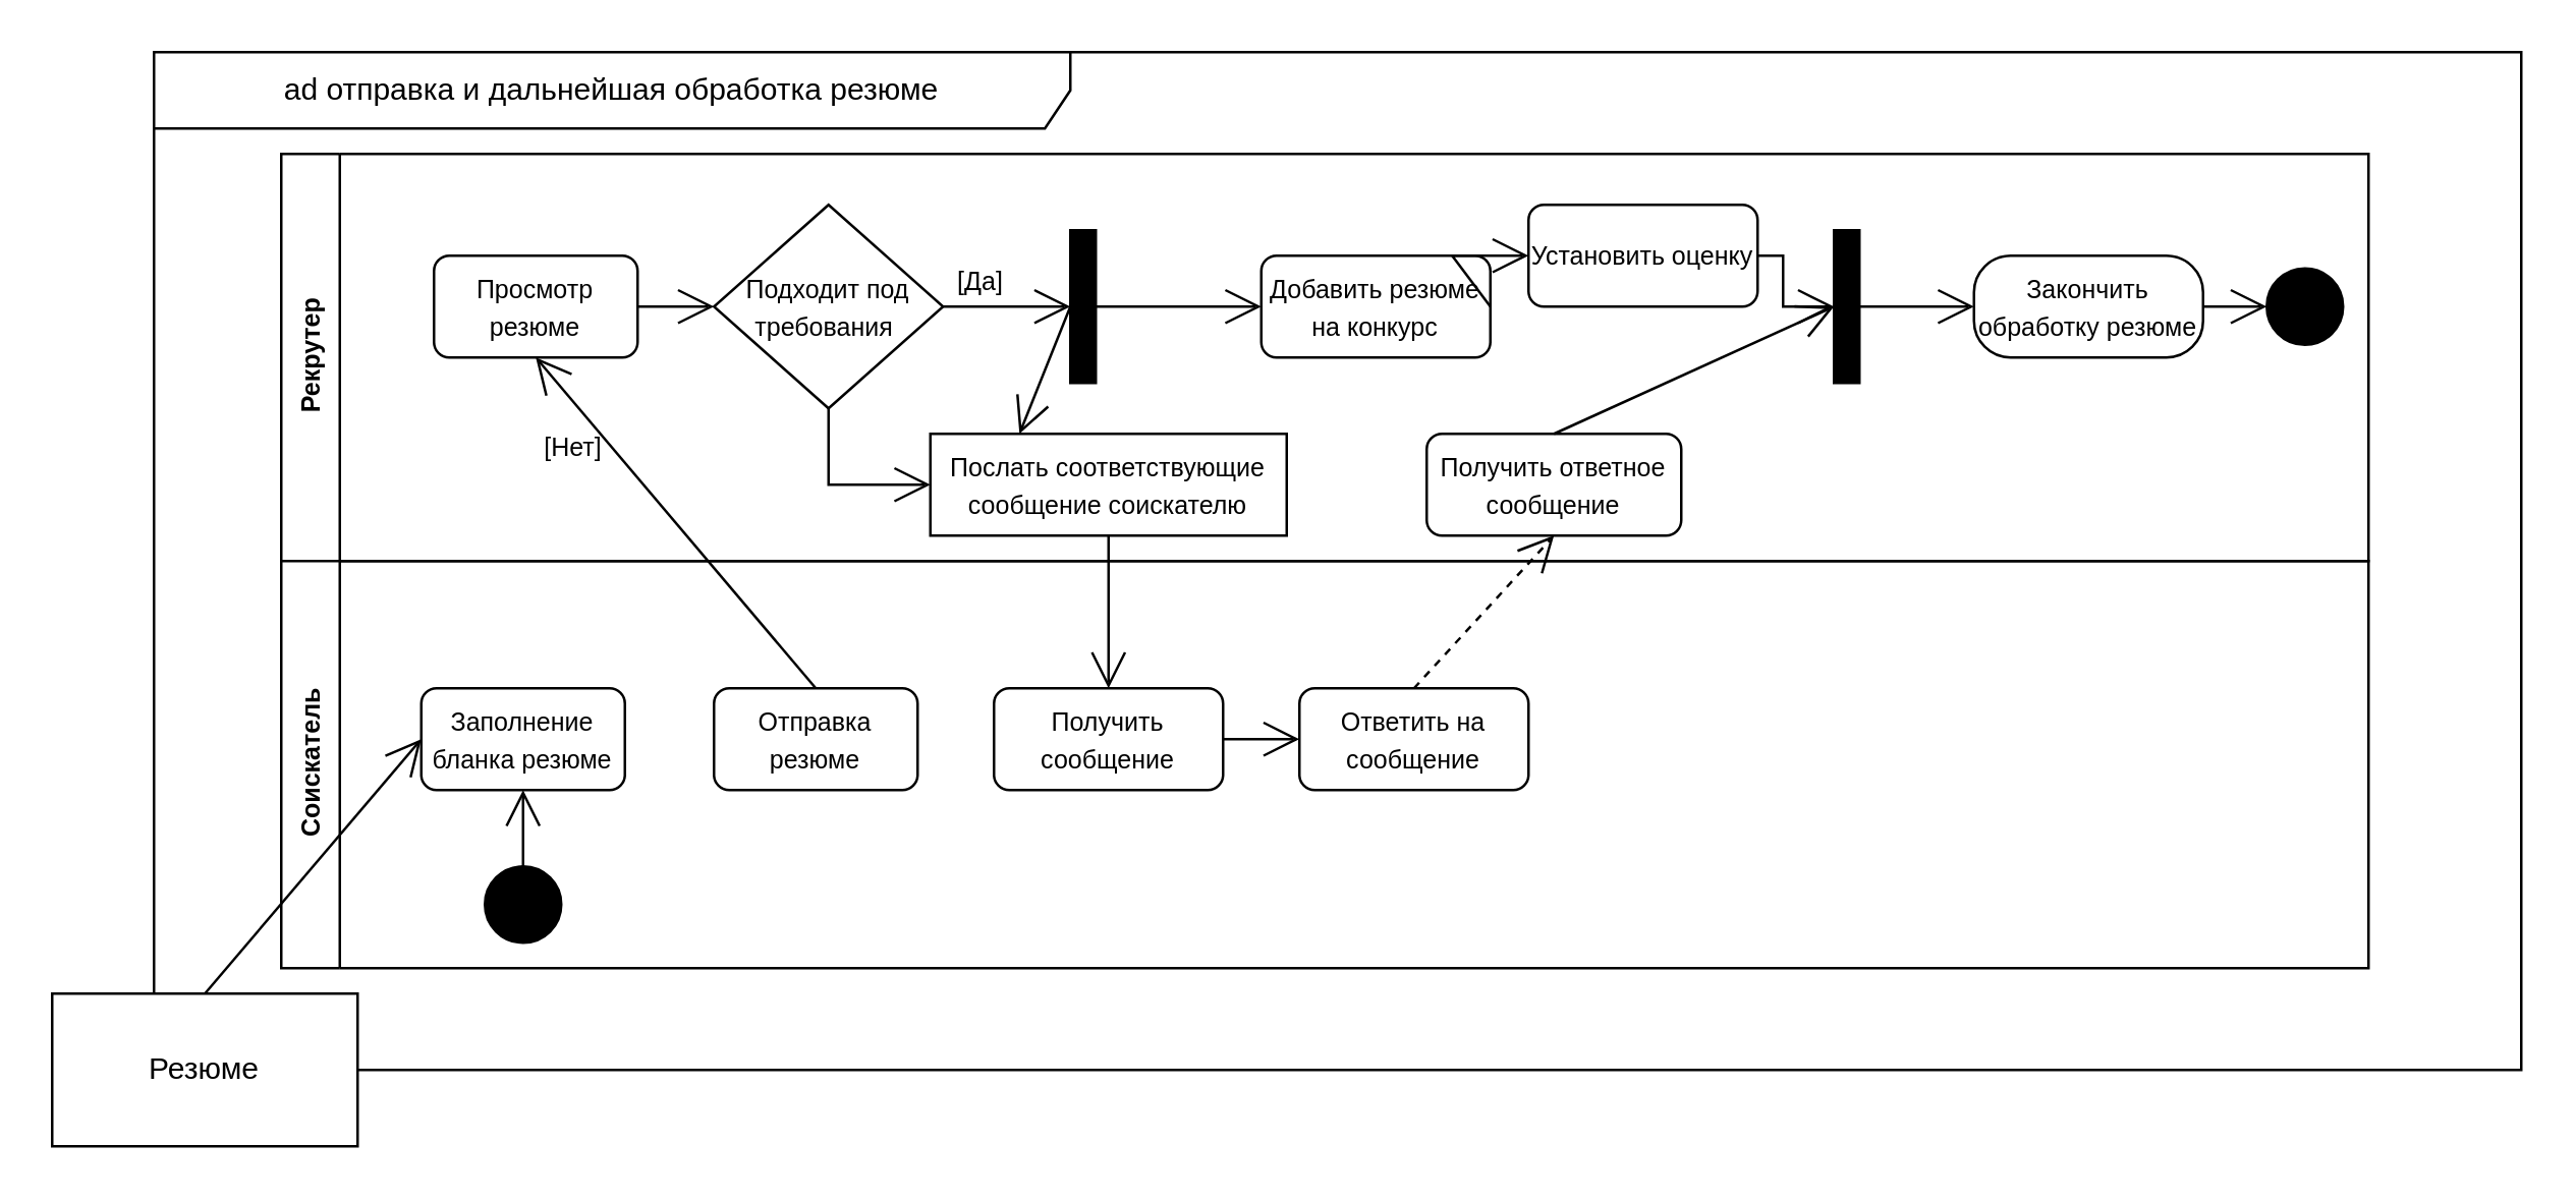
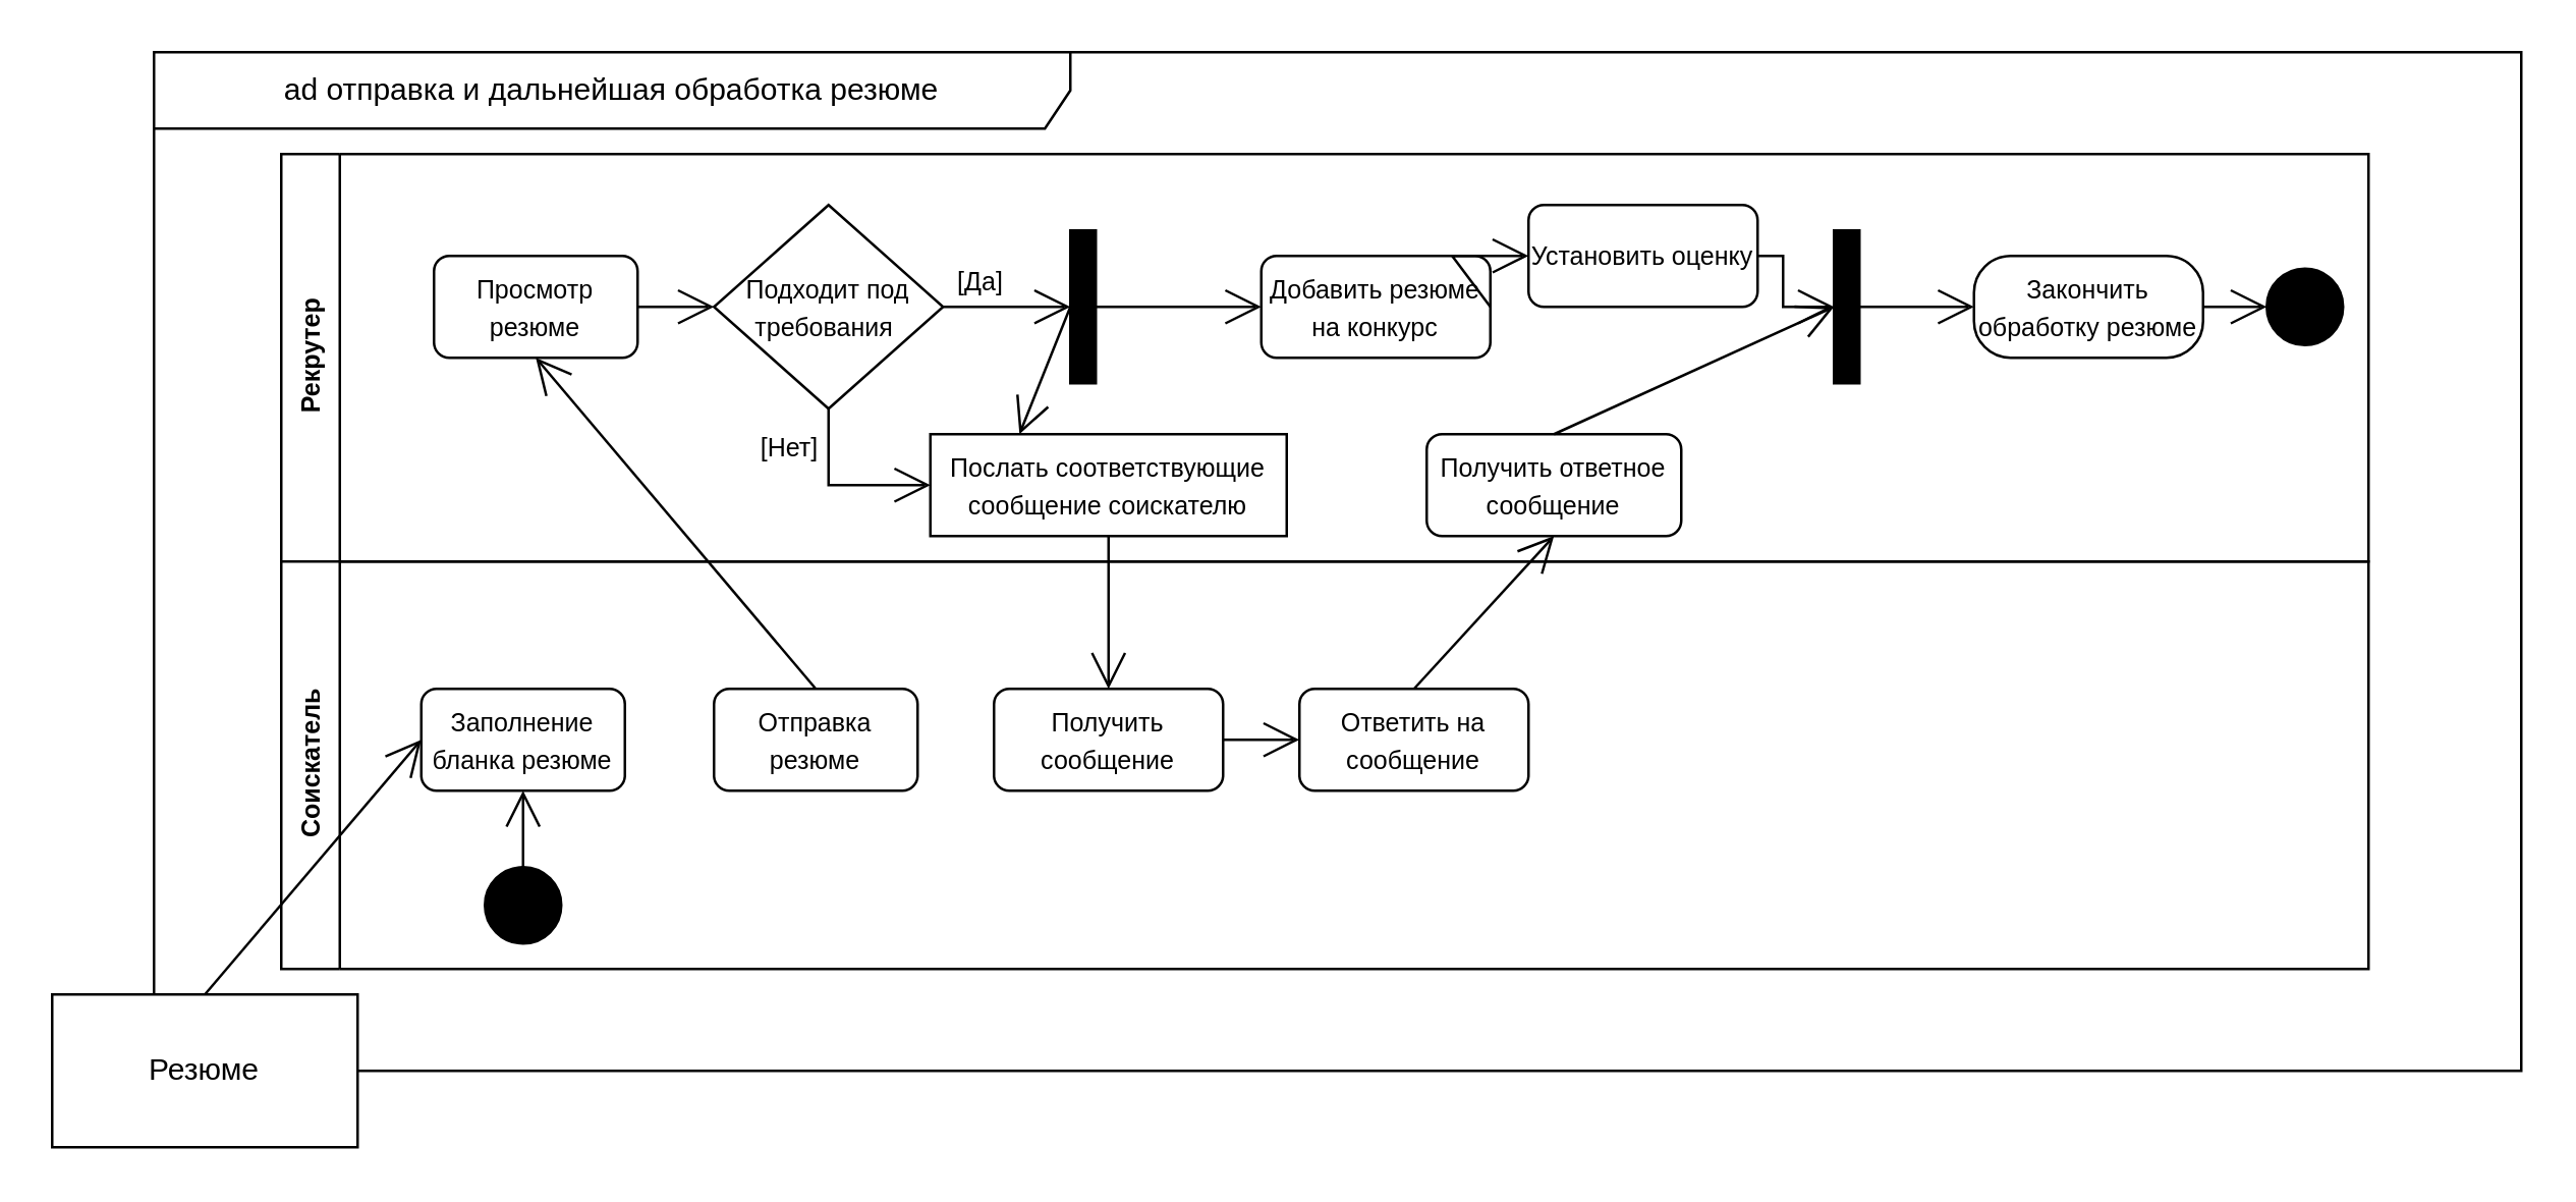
  <mxCell id="0" />
  <mxCell id="1" parent="0" />
  <mxCell id="2" value="ad отправка и дальнейшая обработка резюме" style="shape=umlFrame;whiteSpace=wrap;html=1;pointerEvents=0;width=360;height=30;" parent="1" vertex="1"><mxGeometry x="60" y="20" width="930" height="400" as="geometry" /></mxCell>
  <mxCell id="3" value="&lt;font style=&quot;font-size: 10px;&quot;&gt;Рекрутер&lt;/font&gt;" style="swimlane;horizontal=0;whiteSpace=wrap;html=1;" parent="1" vertex="1"><mxGeometry x="110" y="60" width="820" height="160" as="geometry" /></mxCell>
  <mxCell id="4" value="&lt;font style=&quot;font-size: 10px;&quot;&gt;Просмотр резюме&lt;/font&gt;" style="rounded=1;whiteSpace=wrap;html=1;" parent="3" vertex="1"><mxGeometry x="60" y="40" width="80" height="40" as="geometry" /></mxCell>
  <mxCell id="5" value="" style="endArrow=open;endFill=1;endSize=12;html=1;rounded=0;exitX=1;exitY=0.5;exitDx=0;exitDy=0;entryX=0;entryY=0.5;entryDx=0;entryDy=0;" parent="3" source="4" target="6" edge="1"><mxGeometry width="160" relative="1" as="geometry"><mxPoint x="105" y="150" as="sourcePoint" /><mxPoint x="170" y="40" as="targetPoint" /></mxGeometry></mxCell>
  <mxCell id="6" value="&lt;font style=&quot;font-size: 10px;&quot;&gt;Подходит под требования&amp;nbsp;&lt;/font&gt;" style="rhombus;whiteSpace=wrap;html=1;" parent="3" vertex="1"><mxGeometry x="170" y="20" width="90" height="80" as="geometry" /></mxCell>
  <mxCell id="7" value="&lt;font style=&quot;font-size: 10px;&quot;&gt;Добавить резюме на конкурс&lt;/font&gt;" style="rounded=1;whiteSpace=wrap;html=1;" parent="3" vertex="1"><mxGeometry x="385" y="40" width="90" height="40" as="geometry" /></mxCell>
  <mxCell id="8" value="&lt;font style=&quot;font-size: 10px;&quot;&gt;[Да]&lt;/font&gt;" style="text;html=1;strokeColor=none;fillColor=none;align=center;verticalAlign=middle;whiteSpace=wrap;rounded=0;" parent="3" vertex="1"><mxGeometry x="250" y="40" width="50" height="20" as="geometry" /></mxCell>
  <mxCell id="9" value="" style="html=1;points=[];perimeter=orthogonalPerimeter;outlineConnect=0;targetShapes=umlLifeline;portConstraint=eastwest;newEdgeStyle={&quot;edgeStyle&quot;:&quot;elbowEdgeStyle&quot;,&quot;elbow&quot;:&quot;vertical&quot;,&quot;curved&quot;:0,&quot;rounded&quot;:0};fillColor=#000000;" parent="3" vertex="1"><mxGeometry x="310" y="30" width="10" height="60" as="geometry" /></mxCell>
  <mxCell id="10" value="" style="endArrow=open;endFill=1;endSize=12;html=1;rounded=0;exitX=1;exitY=0.5;exitDx=0;exitDy=0;" parent="3" source="6" target="9" edge="1"><mxGeometry width="160" relative="1" as="geometry"><mxPoint x="150" y="80" as="sourcePoint" /><mxPoint x="180" y="80" as="targetPoint" /></mxGeometry></mxCell>
  <mxCell id="11" value="" style="endArrow=open;endFill=1;endSize=12;html=1;rounded=0;entryX=0;entryY=0.5;entryDx=0;entryDy=0;" parent="3" source="9" target="7" edge="1"><mxGeometry width="160" relative="1" as="geometry"><mxPoint x="300" y="110" as="sourcePoint" /><mxPoint x="460" y="110" as="targetPoint" /><Array as="points"><mxPoint x="340" y="60" /></Array></mxGeometry></mxCell>
  <mxCell id="12" value="&lt;font style=&quot;font-size: 10px;&quot;&gt;Послать соответствующие сообщение соискателю&lt;/font&gt;" style="whiteSpace=wrap;html=1;rounded=0;" parent="3" vertex="1"><mxGeometry x="255" y="110" width="140" height="40" as="geometry" /></mxCell>
  <mxCell id="13" value="" style="endArrow=open;endFill=1;endSize=12;html=1;rounded=0;exitX=0.5;exitY=1;exitDx=0;exitDy=0;entryX=0;entryY=0.5;entryDx=0;entryDy=0;" parent="3" source="6" target="12" edge="1"><mxGeometry width="160" relative="1" as="geometry"><mxPoint x="300" y="170" as="sourcePoint" /><mxPoint x="460" y="170" as="targetPoint" /><Array as="points"><mxPoint x="215" y="130" /></Array></mxGeometry></mxCell>
- <mxCell id="14" value="&lt;font style=&quot;font-size: 10px;&quot;&gt;[Нет]&lt;/font&gt;" style="text;html=1;strokeColor=none;fillColor=none;align=center;verticalAlign=middle;whiteSpace=wrap;rounded=0;" parent="3" vertex="1"><mxGeometry x="85" y="100" width="60" height="30" as="geometry" /></mxCell>
+ <mxCell id="14" value="&lt;font style=&quot;font-size: 10px;&quot;&gt;[Нет]&lt;/font&gt;" style="text;html=1;strokeColor=none;fillColor=none;align=center;verticalAlign=middle;whiteSpace=wrap;rounded=0;" parent="3" vertex="1"><mxGeometry x="170" y="100" width="60" height="30" as="geometry" /></mxCell>
  <mxCell id="15" value="&lt;span style=&quot;font-size: 10px;&quot;&gt;Установить оценку&lt;/span&gt;" style="rounded=1;whiteSpace=wrap;html=1;" parent="3" vertex="1"><mxGeometry x="490" y="20" width="90" height="40" as="geometry" /></mxCell>
  <mxCell id="16" value="" style="endArrow=open;endFill=1;endSize=12;html=1;rounded=0;entryX=0.25;entryY=0;entryDx=0;entryDy=0;" parent="3" target="12" edge="1"><mxGeometry width="160" relative="1" as="geometry"><mxPoint x="310" y="60" as="sourcePoint" /><mxPoint x="460" y="180" as="targetPoint" /></mxGeometry></mxCell>
  <mxCell id="17" value="&lt;font style=&quot;font-size: 10px;&quot;&gt;Получить ответное сообщение&lt;/font&gt;" style="rounded=1;whiteSpace=wrap;html=1;" parent="3" vertex="1"><mxGeometry x="450" y="110" width="100" height="40" as="geometry" /></mxCell>
  <mxCell id="18" value="" style="endArrow=open;endFill=1;endSize=12;html=1;rounded=0;exitX=1;exitY=0.5;exitDx=0;exitDy=0;entryX=0;entryY=0.5;entryDx=0;entryDy=0;" parent="3" source="7" target="15" edge="1"><mxGeometry width="160" relative="1" as="geometry"><mxPoint x="300" y="170" as="sourcePoint" /><mxPoint x="490" y="60" as="targetPoint" /><Array as="points"><mxPoint x="460" y="40" /></Array></mxGeometry></mxCell>
  <mxCell id="19" value="" style="ellipse;whiteSpace=wrap;html=1;aspect=fixed;fillColor=#000000;" parent="3" vertex="1"><mxGeometry x="780" y="45" width="30" height="30" as="geometry" /></mxCell>
  <mxCell id="20" value="&lt;span style=&quot;font-size: 10px;&quot;&gt;Закончить обработку резюме&lt;/span&gt;" style="rounded=1;whiteSpace=wrap;html=1;arcSize=36;" parent="3" vertex="1"><mxGeometry x="665" y="40" width="90" height="40" as="geometry" /></mxCell>
  <mxCell id="21" value="" style="endArrow=open;endFill=1;endSize=12;html=1;rounded=0;exitX=1;exitY=0.5;exitDx=0;exitDy=0;entryX=0;entryY=0.5;entryDx=0;entryDy=0;" parent="3" source="20" target="19" edge="1"><mxGeometry width="160" relative="1" as="geometry"><mxPoint x="280" y="90" as="sourcePoint" /><mxPoint x="440" y="90" as="targetPoint" /></mxGeometry></mxCell>
  <mxCell id="22" value="" style="html=1;points=[];perimeter=orthogonalPerimeter;outlineConnect=0;targetShapes=umlLifeline;portConstraint=eastwest;newEdgeStyle={&quot;edgeStyle&quot;:&quot;elbowEdgeStyle&quot;,&quot;elbow&quot;:&quot;vertical&quot;,&quot;curved&quot;:0,&quot;rounded&quot;:0};fillColor=#000000;" parent="3" vertex="1"><mxGeometry x="610" y="30" width="10" height="60" as="geometry" /></mxCell>
  <mxCell id="23" value="" style="endArrow=open;endFill=1;endSize=12;html=1;rounded=0;exitX=1;exitY=0.5;exitDx=0;exitDy=0;" parent="3" source="15" target="22" edge="1"><mxGeometry width="160" relative="1" as="geometry"><mxPoint x="460" y="70" as="sourcePoint" /><mxPoint x="500" y="70" as="targetPoint" /><Array as="points"><mxPoint x="590" y="40" /><mxPoint x="590" y="60" /></Array></mxGeometry></mxCell>
  <mxCell id="24" value="" style="endArrow=open;endFill=1;endSize=12;html=1;rounded=0;entryX=0;entryY=0.5;entryDx=0;entryDy=0;" parent="3" source="22" target="20" edge="1"><mxGeometry width="160" relative="1" as="geometry"><mxPoint x="470" y="80" as="sourcePoint" /><mxPoint x="510" y="80" as="targetPoint" /></mxGeometry></mxCell>
  <mxCell id="25" value="" style="endArrow=open;endFill=1;endSize=12;html=1;rounded=0;exitX=0.5;exitY=0;exitDx=0;exitDy=0;" parent="3" source="17" edge="1"><mxGeometry width="160" relative="1" as="geometry"><mxPoint x="410" y="120" as="sourcePoint" /><mxPoint x="610" y="60" as="targetPoint" /></mxGeometry></mxCell>
  <mxCell id="26" value="&lt;font style=&quot;font-size: 10px;&quot;&gt;Соискатель&lt;/font&gt;" style="swimlane;horizontal=0;whiteSpace=wrap;html=1;" parent="1" vertex="1"><mxGeometry x="110" y="220" width="820" height="160" as="geometry" /></mxCell>
  <mxCell id="27" value="" style="ellipse;whiteSpace=wrap;html=1;aspect=fixed;fillColor=#000000;" parent="26" vertex="1"><mxGeometry x="80" y="120" width="30" height="30" as="geometry" /></mxCell>
  <mxCell id="28" value="&lt;font style=&quot;font-size: 10px;&quot;&gt;Заполнение бланка резюме&lt;/font&gt;" style="rounded=1;whiteSpace=wrap;html=1;" parent="26" vertex="1"><mxGeometry x="55" y="50" width="80" height="40" as="geometry" /></mxCell>
  <mxCell id="29" value="&lt;font style=&quot;font-size: 10px;&quot;&gt;Отправка резюме&lt;/font&gt;" style="rounded=1;whiteSpace=wrap;html=1;" parent="26" vertex="1"><mxGeometry x="170" y="50" width="80" height="40" as="geometry" /></mxCell>
  <mxCell id="30" value="" style="endArrow=open;endFill=1;endSize=12;html=1;rounded=0;exitX=0.5;exitY=0;exitDx=0;exitDy=0;entryX=0.5;entryY=1;entryDx=0;entryDy=0;" parent="26" source="27" target="28" edge="1"><mxGeometry width="160" relative="1" as="geometry"><mxPoint x="260" y="-20" as="sourcePoint" /><mxPoint x="95" y="100" as="targetPoint" /></mxGeometry></mxCell>
  <mxCell id="31" value="&lt;font style=&quot;font-size: 10px;&quot;&gt;Получить сообщение&lt;/font&gt;" style="rounded=1;whiteSpace=wrap;html=1;" parent="26" vertex="1"><mxGeometry x="280" y="50" width="90" height="40" as="geometry" /></mxCell>
  <mxCell id="32" value="&lt;font style=&quot;font-size: 10px;&quot;&gt;Ответить на сообщение&lt;/font&gt;" style="rounded=1;whiteSpace=wrap;html=1;" parent="26" vertex="1"><mxGeometry x="400" y="50" width="90" height="40" as="geometry" /></mxCell>
  <mxCell id="33" value="" style="endArrow=open;endFill=1;endSize=12;html=1;rounded=0;exitX=1;exitY=0.5;exitDx=0;exitDy=0;entryX=0;entryY=0.5;entryDx=0;entryDy=0;" parent="26" source="31" target="32" edge="1"><mxGeometry width="160" relative="1" as="geometry"><mxPoint x="300" y="-30" as="sourcePoint" /><mxPoint x="460" y="-30" as="targetPoint" /></mxGeometry></mxCell>
  <mxCell id="34" value="Резюме" style="rounded=0;whiteSpace=wrap;html=1;" parent="1" vertex="1"><mxGeometry x="20" y="390" width="120" height="60" as="geometry" /></mxCell>
  <mxCell id="35" value="" style="endArrow=open;endFill=1;endSize=12;html=1;rounded=0;exitX=0.5;exitY=0;exitDx=0;exitDy=0;entryX=0.5;entryY=1;entryDx=0;entryDy=0;" parent="1" source="29" target="4" edge="1"><mxGeometry width="160" relative="1" as="geometry"><mxPoint x="205" y="200" as="sourcePoint" /><mxPoint x="290" y="200" as="targetPoint" /></mxGeometry></mxCell>
  <mxCell id="36" value="" style="endArrow=open;endFill=1;endSize=12;html=1;rounded=0;exitX=0.5;exitY=0;exitDx=0;exitDy=0;entryX=0;entryY=0.5;entryDx=0;entryDy=0;" parent="1" source="34" target="28" edge="1"><mxGeometry width="160" relative="1" as="geometry"><mxPoint x="370" y="190" as="sourcePoint" /><mxPoint x="165" y="220" as="targetPoint" /></mxGeometry></mxCell>
  <mxCell id="37" value="" style="endArrow=open;endFill=1;endSize=12;html=1;rounded=0;exitX=0.5;exitY=1;exitDx=0;exitDy=0;entryX=0.5;entryY=0;entryDx=0;entryDy=0;" parent="1" source="12" target="31" edge="1"><mxGeometry width="160" relative="1" as="geometry"><mxPoint x="410" y="270" as="sourcePoint" /><mxPoint x="570" y="270" as="targetPoint" /></mxGeometry></mxCell>
- <mxCell id="38" value="" style="endArrow=open;endFill=1;endSize=12;html=1;rounded=0;exitX=0.5;exitY=0;exitDx=0;exitDy=0;entryX=0.5;entryY=1;entryDx=0;entryDy=0;dashed=1;" parent="1" source="32" target="17" edge="1"><mxGeometry width="160" relative="1" as="geometry"><mxPoint x="410" y="170" as="sourcePoint" /><mxPoint x="570" y="170" as="targetPoint" /></mxGeometry></mxCell>
+ <mxCell id="38" value="" style="endArrow=open;endFill=1;endSize=12;html=1;rounded=0;exitX=0.5;exitY=0;exitDx=0;exitDy=0;entryX=0.5;entryY=1;entryDx=0;entryDy=0;" parent="1" source="32" target="17" edge="1"><mxGeometry width="160" relative="1" as="geometry"><mxPoint x="410" y="170" as="sourcePoint" /><mxPoint x="570" y="170" as="targetPoint" /></mxGeometry></mxCell>
